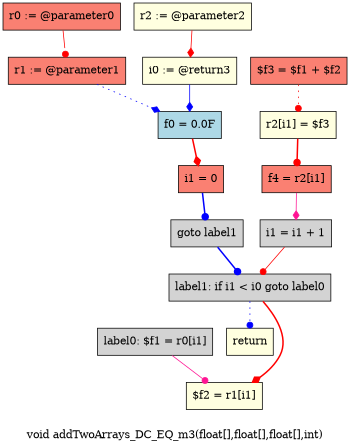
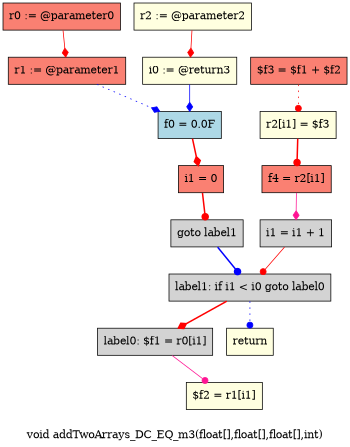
  digraph {
    label="void addTwoArrays_DC_EQ_m3(float[],float[],float[],int)"
    node [fillcolor=salmon shape=box style=filled]
    edge [arrowhead=diamond color=red style=solid]
    n1 [label="r0 := @parameter0"]
    n2 [label="r1 := @parameter1"]
    n3 [fillcolor=lightblue label="f0 = 0.0F"]
    n4 [fillcolor=lightyellow label="r2 := @parameter2"]
    n5 [fillcolor=lightyellow label="i0 := @return3"]
    n6 [label="i1 = 0"]
    n7 [fillcolor=lightgrey label="goto label1"]
    n8 [fillcolor=lightgrey label="label1: if i1 < i0 goto label0"]
    n9 [fillcolor=lightgrey label="label0: $f1 = r0[i1]"]
    n10 [fillcolor=lightyellow label=return]
    n11 [fillcolor=lightyellow label="$f2 = r1[i1]"]
    n12 [label="$f3 = $f1 + $f2"]
    n13 [fillcolor=lightyellow label="r2[i1] = $f3"]
    n14 [label="f4 = r2[i1]"]
    n15 [fillcolor=lightgrey label="i1 = i1 + 1"]
-   n1 -> n2 [arrowhead=dot]
+   n1 -> n2
    n2 -> n3 [color=blue style=dotted]
    n3 -> n6 [style=bold]
    n4 -> n5
    n5 -> n3 [color=blue]
-   n6 -> n7 [arrowhead=dot color=blue style=bold]
+   n6 -> n7 [arrowhead=dot style=bold]
    n7 -> n8 [arrowhead=dot color=blue style=bold]
-   n8 -> n11 [style=bold]
+   n8 -> n9 [style=bold]
    n8 -> n10 [arrowhead=dot color=blue style=dotted]
    n9 -> n11 [arrowhead=dot color=deeppink]
    n12 -> n13 [arrowhead=dot style=dotted]
    n13 -> n14 [arrowhead=dot style=bold]
    n14 -> n15 [color=deeppink]
    n15 -> n8 [arrowhead=dot]
  }
